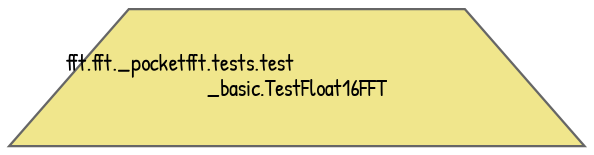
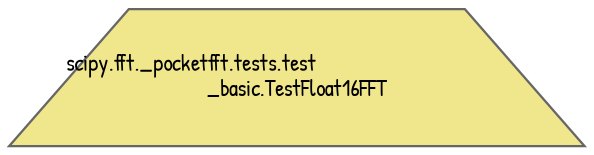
  digraph {
    rankdir=LR
    fontname="Patrick Hand"
-   n1 [color=grey40 fillcolor=khaki fontname="Patrick Hand" fontsize=10 height=0.2 label="fft.fft._pocketfft.tests.test\l_basic.TestFloat16FFT" shape=trapezium style=filled width=0.4]
+   n1 [color=grey40 fillcolor=khaki fontname="Patrick Hand" fontsize=10 height=0.2 label="scipy.fft._pocketfft.tests.test\l_basic.TestFloat16FFT" shape=trapezium style=filled width=0.4]
  }
